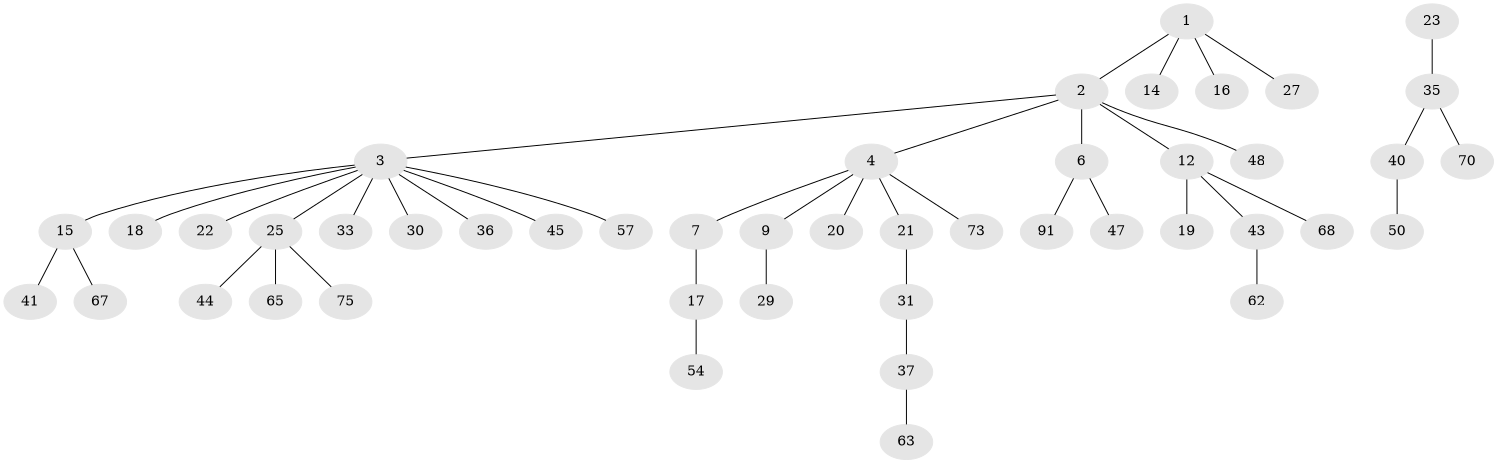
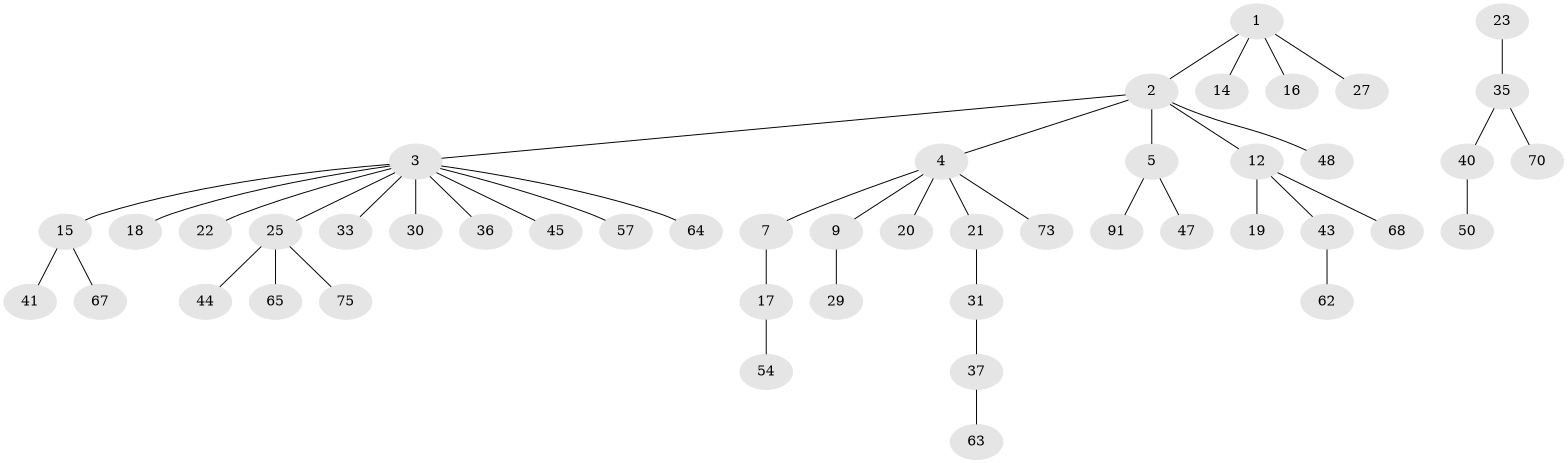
  graph {
    node [color=gray90 style=filled]
    1 [super="+8"]
    2 [super="+39"]
    14 [super="+46"]
    16
    27
    3 [super="+10"]
    4 [super="+51"]
-   5 [super="+6" label=6]
+   5 [super="+6"]
    12 [super="+28"]
    48
    15 [super="+38"]
    18 [super="+49"]
    22 [super="+32"]
    25 [super="+55"]
    33
    n16 [label=30 super="+61"]
    36
    45
    57
+   64
    7 [super="+69"]
    9 [super="+72"]
    20 [super="+66"]
    21 [super="+58"]
    73
    n26 [label=91]
    47 [super="+74"]
    19 [super="+42"]
    43 [super="+60"]
    68
    41
    67
    44
    65
    75
    17 [super="+24"]
    29
    31 [super="+52"]
    54
    62
    23 [super="+26"]
    35 [super="+53"]
    37
    40 [super="+56"]
    70 [super="+71"]
    63
    50 [super="+59"]
    1 -- 2
    1 -- 14
    1 -- 16
    1 -- 27
    2 -- 3
    2 -- 4
    2 -- 5
    2 -- 12
    2 -- 48
    3 -- 15
    3 -- 18
    3 -- 22
    3 -- 25
    3 -- 33
    3 -- n16
    3 -- 36
    3 -- 45
    3 -- 57
+   3 -- 64
    4 -- 7
    4 -- 9
    4 -- 20
    4 -- 21
    4 -- 73
    5 -- n26
    5 -- 47
    12 -- 19
    12 -- 43
    12 -- 68
    15 -- 41
    15 -- 67
    25 -- 44
    25 -- 65
    25 -- 75
    7 -- 17
    9 -- 29
    21 -- 31
    43 -- 62
    17 -- 54
    31 -- 37
    23 -- 35
    35 -- 40
    35 -- 70
    37 -- 63
    40 -- 50
  }
